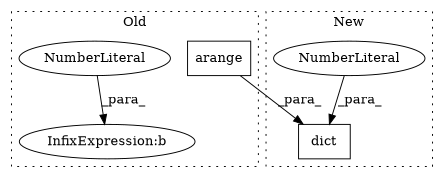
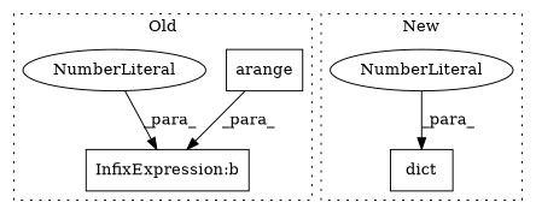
  digraph {
    node [a=32 l=1 shape=box]
    n1 [l="7,1" label=arange s="470,505"]
-   n2 [a=27 l=3 label="InfixExpression:b" s=461 shape=ellipse]
+   n2 [a=27 l=3 label="InfixExpression:b" s=461]
    n3 [a=34 label=NumberLiteral s=460 shape=ellipse]
    n4 [l="5,1" label=dict s="623,635"]
    n5 [a=34 label=NumberLiteral s=632 shape=ellipse]
    subgraph cluster_1 {
      label=Old
      style=dotted
      n1
      n2
      n3
    }
    subgraph cluster_2 {
      label=New
      style=dotted
      n4
      n5
    }
-   n1 -> n4 [label=_para_]
+   n1 -> n2 [label=_para_]
    n3 -> n2 [label=_para_]
    n5 -> n4 [label=_para_]
  }
